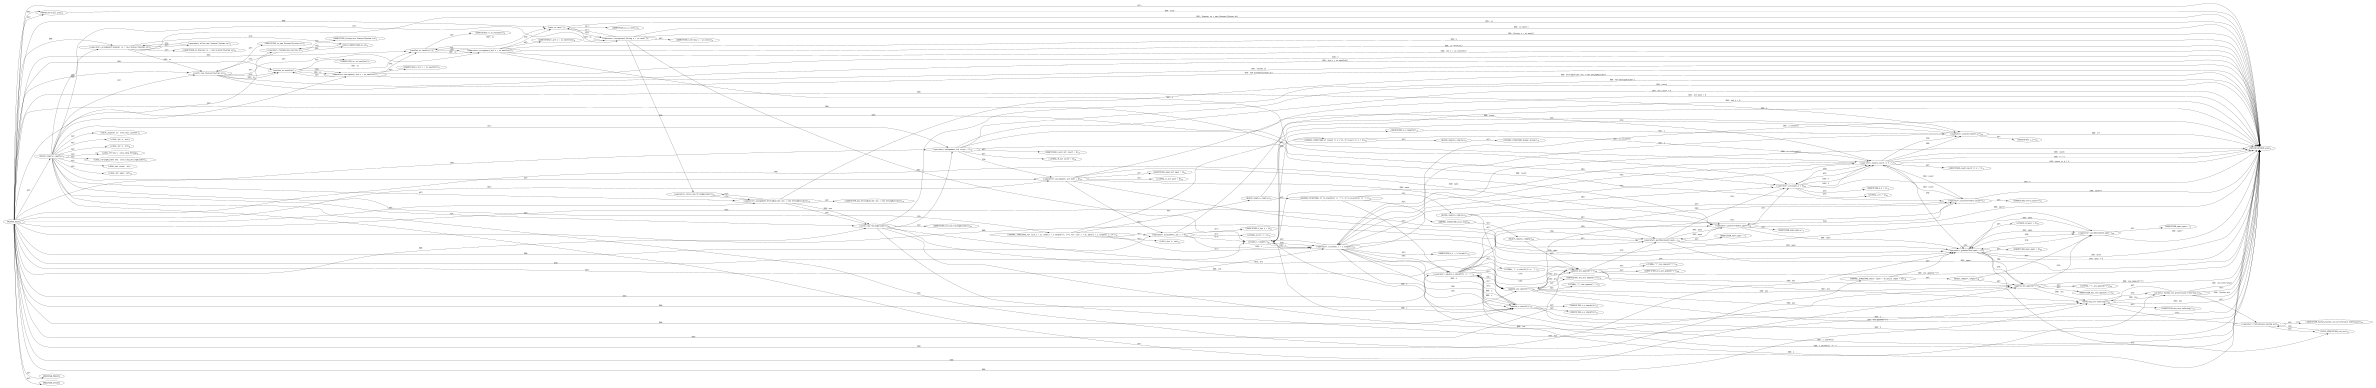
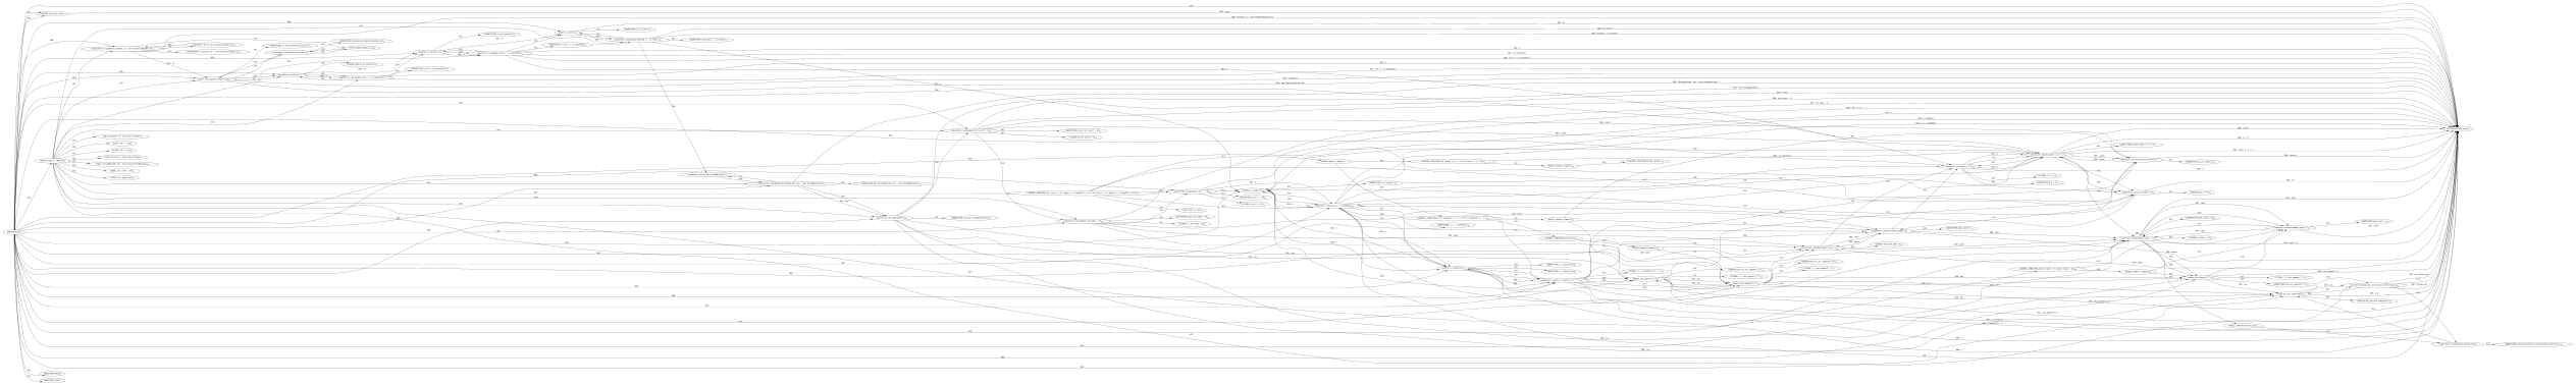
  digraph {
    fontname="JetBrains Mono"
    rankdir=LR
    node [fontname="JetBrains Mono"]
    edge [fontname="JetBrains Mono"]
    n1 [label=<(METHOD,main)<SUB>5</SUB>>]
    n2 [label=<(PARAM,String[] args)<SUB>5</SUB>>]
    n3 [label=<(BLOCK,&lt;empty&gt;,&lt;empty&gt;)<SUB>5</SUB>>]
    n4 [label=<(&lt;operator&gt;.assignment,Scanner sc = new Scanner(System.in))<SUB>6</SUB>>]
    n5 [label=<(&lt;init&gt;,new Scanner(System.in))<SUB>6</SUB>>]
    n6 [label=<(nextInt,sc.nextInt())<SUB>7</SUB>>]
    n7 [label=<(nextInt,sc.nextInt())<SUB>8</SUB>>]
    n8 [label=<(next,sc.next())<SUB>9</SUB>>]
    n9 [label=<(&lt;operator&gt;.assignment,StringBuilder ans = new StringBuilder())<SUB>11</SUB>>]
    n10 [label=<(&lt;init&gt;,new StringBuilder())<SUB>11</SUB>>]
    n11 [label=<(&lt;operator&gt;.assignment,int count = 0)<SUB>12</SUB>>]
    n12 [label=<(&lt;operator&gt;.assignment,int open = 0)<SUB>13</SUB>>]
    n13 [label=<(&lt;operator&gt;.assignment,int i = 0)<SUB>14</SUB>>]
    n14 [label=<(&lt;operator&gt;.lessThan,i &lt; s.length())<SUB>14</SUB>>]
    n15 [label=<(length,s.length())<SUB>14</SUB>>]
    n16 [label=<(&lt;operator&gt;.postIncrement,i++)<SUB>14</SUB>>]
    n17 [label=<(&lt;operator&gt;.equals,s.charAt(i) == '(')<SUB>75</SUB>>]
    n18 [label=<(charAt,s.charAt(i))<SUB>15</SUB>>]
    n19 [label=<(append,ans.append(&quot;(&quot;))<SUB>16</SUB>>]
    n20 [label=<(&lt;operator&gt;.postIncrement,open++)<SUB>18</SUB>>]
    n21 [label=<(append,ans.append(&quot;)&quot;))<SUB>20</SUB>>]
    n22 [label=<(&lt;operator&gt;.postDecrement,open--)<SUB>21</SUB>>]
    n23 [label=<(&lt;operator&gt;.equals,count == k / 2)<SUB>23</SUB>>]
    n24 [label=<(&lt;operator&gt;.division,k / 2)<SUB>23</SUB>>]
    n25 [label=<(&lt;operator&gt;.greaterThan,open &gt; 0)<SUB>28</SUB>>]
    n26 [label=<(append,ans.append(&quot;)&quot;))<SUB>29</SUB>>]
    n27 [label=<(&lt;operator&gt;.postDecrement,open--)<SUB>30</SUB>>]
    n28 [label=<(toString,ans.toString())<SUB>32</SUB>>]
    n29 [label=<(MODIFIER,PUBLIC)>]
    n30 [label=<(MODIFIER,STATIC)>]
    n31 [label=<(METHOD_RETURN,void)<SUB>5</SUB>>]
    n32 [label=<(LOCAL,Scanner sc: java.util.Scanner)<SUB>6</SUB>>]
    n33 [label=<(LOCAL,int n: int)<SUB>7</SUB>>]
    n34 [label=<(&lt;operator&gt;.assignment,int n = sc.nextInt())<SUB>7</SUB>>]
    n35 [label=<(LOCAL,int k: int)<SUB>8</SUB>>]
    n36 [label=<(&lt;operator&gt;.assignment,int k = sc.nextInt())<SUB>8</SUB>>]
    n37 [label=<(LOCAL,String s: java.lang.String)<SUB>9</SUB>>]
    n38 [label=<(&lt;operator&gt;.assignment,String s = sc.next())<SUB>9</SUB>>]
    n39 [label=<(LOCAL,StringBuilder ans: java.lang.StringBuilder)<SUB>11</SUB>>]
    n40 [label=<(LOCAL,int count: int)<SUB>12</SUB>>]
    n41 [label=<(LOCAL,int open: int)<SUB>13</SUB>>]
    n42 [label=<(CONTROL_STRUCTURE,for (int i = 0; Some(i &lt; s.length()); i++),for (int i = 0; Some(i &lt; s.length()); i++))<SUB>14</SUB>>]
    n43 [label=<(CONTROL_STRUCTURE,while (open &gt; 0),while (open &gt; 0))<SUB>28</SUB>>]
    n44 [label=<(println,System.out.println(ans.toString()))<SUB>32</SUB>>]
    n45 [label=<(&lt;operator&gt;.alloc,new Scanner(System.in))<SUB>6</SUB>>]
    n46 [label=<(IDENTIFIER,sc,Scanner sc = new Scanner(System.in))<SUB>6</SUB>>]
    n47 [label=<(FIELD_IDENTIFIER,in,in)<SUB>6</SUB>>]
    n48 [label=<(IDENTIFIER,sc,new Scanner(System.in))<SUB>6</SUB>>]
    n49 [label=<(&lt;operator&gt;.fieldAccess,System.in)<SUB>6</SUB>>]
    n50 [label=<(IDENTIFIER,sc,sc.nextInt())<SUB>7</SUB>>]
    n51 [label=<(IDENTIFIER,sc,sc.nextInt())<SUB>8</SUB>>]
    n52 [label=<(IDENTIFIER,sc,sc.next())<SUB>9</SUB>>]
    n53 [label=<(&lt;operator&gt;.alloc,new StringBuilder())<SUB>11</SUB>>]
    n54 [label=<(IDENTIFIER,ans,StringBuilder ans = new StringBuilder())<SUB>11</SUB>>]
    n55 [label=<(IDENTIFIER,ans,new StringBuilder())<SUB>11</SUB>>]
    n56 [label=<(&lt;operator&gt;.postIncrement,count++)<SUB>17</SUB>>]
    n57 [label=<(IDENTIFIER,count,int count = 0)<SUB>12</SUB>>]
    n58 [label=<(LITERAL,0,int count = 0)<SUB>12</SUB>>]
    n59 [label=<(IDENTIFIER,open,int open = 0)<SUB>13</SUB>>]
    n60 [label=<(LITERAL,0,int open = 0)<SUB>13</SUB>>]
    n61 [label=<(IDENTIFIER,i,int i = 0)<SUB>14</SUB>>]
    n62 [label=<(LITERAL,0,int i = 0)<SUB>14</SUB>>]
    n63 [label=<(IDENTIFIER,i,i &lt; s.length())<SUB>14</SUB>>]
    n64 [label=<(IDENTIFIER,s,s.length())<SUB>14</SUB>>]
    n65 [label=<(IDENTIFIER,i,i++)<SUB>14</SUB>>]
    n66 [label=<(LITERAL,'(',s.charAt(i) == '(')<SUB>15</SUB>>]
    n67 [label=<(IDENTIFIER,s,s.charAt(i))<SUB>15</SUB>>]
    n68 [label=<(IDENTIFIER,i,s.charAt(i))<SUB>15</SUB>>]
    n69 [label=<(IDENTIFIER,ans,ans.append(&quot;(&quot;))<SUB>16</SUB>>]
    n70 [label=<(LITERAL,&quot;(&quot;,ans.append(&quot;(&quot;))<SUB>16</SUB>>]
    n71 [label=<(IDENTIFIER,count,count++)<SUB>17</SUB>>]
    n72 [label=<(IDENTIFIER,open,open++)<SUB>18</SUB>>]
    n73 [label=<(IDENTIFIER,ans,ans.append(&quot;)&quot;))<SUB>20</SUB>>]
    n74 [label=<(LITERAL,&quot;)&quot;,ans.append(&quot;)&quot;))<SUB>20</SUB>>]
    n75 [label=<(IDENTIFIER,open,open--)<SUB>21</SUB>>]
    n76 [label=<(IDENTIFIER,count,count == k / 2)<SUB>23</SUB>>]
    n77 [label=<(IDENTIFIER,k,k / 2)<SUB>21</SUB>>]
    n78 [label=<(LITERAL,2,k / 2)<SUB>23</SUB>>]
    n79 [label=<(IDENTIFIER,open,open &gt; 0)<SUB>28</SUB>>]
    n80 [label=<(LITERAL,0,open &gt; 0)<SUB>28</SUB>>]
    n81 [label=<(FIELD_IDENTIFIER,out,out)<SUB>32</SUB>>]
    n82 [label=<(IDENTIFIER,ans,ans.append(&quot;)&quot;))<SUB>29</SUB>>]
    n83 [label=<(LITERAL,&quot;)&quot;,ans.append(&quot;)&quot;))<SUB>29</SUB>>]
    n84 [label=<(IDENTIFIER,open,open--)<SUB>30</SUB>>]
    n85 [label=<(IDENTIFIER,ans,ans.toString())<SUB>32</SUB>>]
    n86 [label=<(IDENTIFIER,n,int n = sc.nextInt())<SUB>7</SUB>>]
    n87 [label=<(IDENTIFIER,k,int k = sc.nextInt())<SUB>8</SUB>>]
    n88 [label=<(IDENTIFIER,s,String s = sc.next())<SUB>9</SUB>>]
    n89 [label=<(LOCAL,int i: int)<SUB>14</SUB>>]
    n90 [label=<(BLOCK,&lt;empty&gt;,&lt;empty&gt;)<SUB>14</SUB>>]
    n91 [label=<(BLOCK,&lt;empty&gt;,&lt;empty&gt;)<SUB>28</SUB>>]
    n92 [label=<(&lt;operator&gt;.fieldAccess,System.out)<SUB>32</SUB>>]
    n93 [label=<(IDENTIFIER,System,new Scanner(System.in))<SUB>6</SUB>>]
    n94 [label=<(CONTROL_STRUCTURE,if (s.charAt(i) == '('),if (s.charAt(i) == '('))<SUB>15</SUB>>]
    n95 [label=<(CONTROL_STRUCTURE,if (count == k / 2),if (count == k / 2))<SUB>23</SUB>>]
    n96 [label=<(BLOCK,&lt;empty&gt;,&lt;empty&gt;)<SUB>15</SUB>>]
    n97 [label=<(CONTROL_STRUCTURE,else,else)<SUB>19</SUB>>]
    n98 [label=<(BLOCK,&lt;empty&gt;,&lt;empty&gt;)<SUB>23</SUB>>]
    n99 [label=<(BLOCK,&lt;empty&gt;,&lt;empty&gt;)<SUB>19</SUB>>]
    n100 [label=<(CONTROL_STRUCTURE,break;,break;)<SUB>24</SUB>>]
    n101 [label=<(IDENTIFIER,System,System.out.println(ans.toString()))<SUB>32</SUB>>]
    n1 -> n2 [label="AST: "]
    n1 -> n2 [label="DDG: "]
    n1 -> n3 [label="AST: "]
    n1 -> n4 [label="DDG: "]
    n1 -> n5 [label="DDG: "]
    n1 -> n6 [label="DDG: "]
    n1 -> n7 [label="DDG: "]
    n1 -> n8 [label="DDG: "]
    n1 -> n9 [label="DDG: "]
    n1 -> n10 [label="DDG: "]
    n1 -> n11 [label="DDG: "]
    n1 -> n12 [label="DDG: "]
    n1 -> n13 [label="DDG: "]
    n1 -> n14 [label="DDG: "]
    n1 -> n15 [label="DDG: "]
    n1 -> n16 [label="DDG: "]
    n1 -> n17 [label="DDG: "]
    n1 -> n18 [label="DDG: "]
    n1 -> n19 [label="DDG: "]
    n1 -> n20 [label="DDG: "]
    n1 -> n21 [label="DDG: "]
    n1 -> n22 [label="DDG: "]
    n1 -> n23 [label="DDG: "]
    n1 -> n24 [label="DDG: "]
    n1 -> n25 [label="DDG: "]
    n1 -> n26 [label="DDG: "]
    n1 -> n27 [label="DDG: "]
    n1 -> n28 [label="DDG: "]
    n1 -> n29 [label="AST: "]
    n1 -> n30 [label="AST: "]
    n1 -> n31 [label="AST: "]
    n2 -> n31 [label="DDG: args"]
    n3 -> n4 [label="AST: "]
    n3 -> n5 [label="AST: "]
    n3 -> n9 [label="AST: "]
    n3 -> n10 [label="AST: "]
    n3 -> n11 [label="AST: "]
    n3 -> n12 [label="AST: "]
    n3 -> n32 [label="AST: "]
    n3 -> n33 [label="AST: "]
    n3 -> n34 [label="AST: "]
    n3 -> n35 [label="AST: "]
    n3 -> n36 [label="AST: "]
    n3 -> n37 [label="AST: "]
    n3 -> n38 [label="AST: "]
    n3 -> n39 [label="AST: "]
    n3 -> n40 [label="AST: "]
    n3 -> n41 [label="AST: "]
    n3 -> n42 [label="AST: "]
    n3 -> n43 [label="AST: "]
    n3 -> n44 [label="AST: "]
    n4 -> n5 [label="DDG: sc"]
    n4 -> n31 [label="DDG: Scanner sc = new Scanner(System.in)"]
    n4 -> n45 [label="AST: "]
    n4 -> n46 [label="AST: "]
    n4 -> n47 [label="CFG: "]
    n5 -> n6 [label="CFG: "]
    n5 -> n6 [label="DDG: sc"]
    n5 -> n31 [label="DDG: System.in"]
    n5 -> n31 [label="DDG: new Scanner(System.in)"]
    n5 -> n48 [label="AST: "]
    n5 -> n49 [label="AST: "]
    n6 -> n7 [label="DDG: sc"]
    n6 -> n34 [label="CFG: "]
    n6 -> n34 [label="DDG: sc"]
    n6 -> n50 [label="AST: "]
    n7 -> n8 [label="DDG: sc"]
    n7 -> n36 [label="CFG: "]
    n7 -> n36 [label="DDG: sc"]
    n7 -> n51 [label="AST: "]
    n8 -> n31 [label="DDG: sc"]
    n8 -> n38 [label="CFG: "]
    n8 -> n38 [label="DDG: sc"]
    n8 -> n52 [label="AST: "]
    n9 -> n10 [label="CFG: "]
    n9 -> n10 [label="DDG: ans"]
    n9 -> n31 [label="DDG: StringBuilder ans = new StringBuilder()"]
    n9 -> n53 [label="AST: "]
    n9 -> n54 [label="AST: "]
    n10 -> n11 [label="CFG: "]
    n10 -> n19 [label="DDG: ans"]
    n10 -> n21 [label="DDG: ans"]
    n10 -> n26 [label="DDG: ans"]
    n10 -> n28 [label="DDG: ans"]
    n10 -> n31 [label="DDG: new StringBuilder()"]
    n10 -> n55 [label="AST: "]
    n11 -> n12 [label="CFG: "]
    n11 -> n23 [label="DDG: count"]
    n11 -> n31 [label="DDG: count"]
    n11 -> n31 [label="DDG: int count = 0"]
    n11 -> n56 [label="DDG: count"]
    n11 -> n57 [label="AST: "]
    n11 -> n58 [label="AST: "]
    n12 -> n13 [label="CFG: "]
    n12 -> n20 [label="DDG: open"]
    n12 -> n22 [label="DDG: open"]
    n12 -> n25 [label="DDG: open"]
    n12 -> n31 [label="DDG: int open = 0"]
    n12 -> n59 [label="AST: "]
    n12 -> n60 [label="AST: "]
    n13 -> n14 [label="DDG: i"]
    n13 -> n15 [label="CFG: "]
    n13 -> n31 [label="DDG: int i = 0"]
    n13 -> n61 [label="AST: "]
    n13 -> n62 [label="AST: "]
    n14 -> n15 [label="AST: "]
-   n14 -> n17 [label="CDG: "]
+   n15 -> n17 [label="CDG: "]
    n14 -> n18 [label="CFG: "]
    n14 -> n18 [label="DDG: i"]
    n14 -> n18 [label="CDG: "]
    n14 -> n23 [label="CDG: "]
    n14 -> n24 [label="CDG: "]
    n14 -> n25 [label="CFG: "]
    n14 -> n31 [label="DDG: i"]
    n14 -> n31 [label="DDG: s.length()"]
    n14 -> n31 [label="DDG: i &lt; s.length()"]
    n14 -> n63 [label="AST: "]
    n15 -> n14 [label="CFG: "]
    n15 -> n14 [label="DDG: s"]
    n15 -> n18 [label="DDG: s"]
    n15 -> n31 [label="DDG: s"]
    n15 -> n64 [label="AST: "]
    n16 -> n14 [label="DDG: i"]
    n16 -> n15 [label="CFG: "]
    n16 -> n31 [label="DDG: i++"]
    n16 -> n65 [label="AST: "]
    n17 -> n18 [label="AST: "]
    n17 -> n19 [label="CFG: "]
    n17 -> n19 [label="CDG: "]
    n17 -> n20 [label="CDG: "]
    n17 -> n21 [label="CFG: "]
    n17 -> n21 [label="CDG: "]
    n17 -> n22 [label="CDG: "]
    n17 -> n31 [label="DDG: s.charAt(i)"]
    n17 -> n31 [label="DDG: s.charAt(i) == '('"]
    n17 -> n56 [label="CDG: "]
    n17 -> n66 [label="AST: "]
    n18 -> n15 [label="DDG: s"]
    n18 -> n17 [label="CFG: "]
    n18 -> n17 [label="DDG: s"]
    n18 -> n17 [label="DDG: i"]
    n18 -> n31 [label="DDG: s"]
    n18 -> n31 [label="DDG: i"]
    n18 -> n67 [label="AST: "]
    n18 -> n68 [label="AST: "]
    n19 -> n21 [label="DDG: ans"]
    n19 -> n26 [label="DDG: ans"]
    n19 -> n28 [label="DDG: ans"]
    n19 -> n31 [label="DDG: ans.append(&quot;(&quot;)"]
    n19 -> n56 [label="CFG: "]
    n19 -> n69 [label="AST: "]
    n19 -> n70 [label="AST: "]
    n20 -> n22 [label="DDG: open"]
    n20 -> n24 [label="CFG: "]
    n20 -> n25 [label="DDG: open"]
    n20 -> n31 [label="DDG: open++"]
    n20 -> n72 [label="AST: "]
    n21 -> n19 [label="DDG: ans"]
    n21 -> n22 [label="CFG: "]
    n21 -> n26 [label="DDG: ans"]
    n21 -> n28 [label="DDG: ans"]
    n21 -> n31 [label="DDG: ans.append(&quot;)&quot;)"]
    n21 -> n73 [label="AST: "]
    n21 -> n74 [label="AST: "]
    n22 -> n20 [label="DDG: open"]
    n22 -> n24 [label="CFG: "]
    n22 -> n25 [label="DDG: open"]
    n22 -> n31 [label="DDG: open--"]
    n22 -> n75 [label="AST: "]
    n23 -> n14 [label="CDG: "]
    n23 -> n15 [label="CDG: "]
    n23 -> n16 [label="CFG: "]
    n23 -> n16 [label="CDG: "]
    n23 -> n24 [label="AST: "]
    n23 -> n25 [label="CFG: "]
    n23 -> n31 [label="DDG: count"]
    n23 -> n31 [label="DDG: k / 2"]
    n23 -> n31 [label="DDG: count == k / 2"]
    n23 -> n56 [label="DDG: count"]
    n23 -> n76 [label="AST: "]
    n24 -> n23 [label="CFG: "]
    n24 -> n23 [label="DDG: k"]
    n24 -> n23 [label="DDG: 2"]
    n24 -> n31 [label="DDG: k"]
    n24 -> n77 [label="AST: "]
    n24 -> n78 [label="AST: "]
    n25 -> n25 [label="CDG: "]
    n25 -> n26 [label="CFG: "]
    n25 -> n26 [label="CDG: "]
    n25 -> n27 [label="DDG: open"]
    n25 -> n27 [label="CDG: "]
    n25 -> n31 [label="DDG: open"]
    n25 -> n31 [label="DDG: open &gt; 0"]
    n25 -> n79 [label="AST: "]
    n25 -> n80 [label="AST: "]
    n25 -> n81 [label="CFG: "]
    n26 -> n27 [label="CFG: "]
    n26 -> n28 [label="DDG: ans"]
    n26 -> n31 [label="DDG: ans.append(&quot;)&quot;)"]
    n26 -> n82 [label="AST: "]
    n26 -> n83 [label="AST: "]
    n27 -> n25 [label="CFG: "]
    n27 -> n25 [label="DDG: open"]
    n27 -> n31 [label="DDG: open--"]
    n27 -> n84 [label="AST: "]
    n28 -> n31 [label="DDG: ans"]
    n28 -> n44 [label="CFG: "]
    n28 -> n44 [label="DDG: ans"]
    n28 -> n85 [label="AST: "]
    n34 -> n6 [label="AST: "]
    n34 -> n7 [label="CFG: "]
    n34 -> n31 [label="DDG: n"]
    n34 -> n31 [label="DDG: int n = sc.nextInt()"]
    n34 -> n86 [label="AST: "]
    n36 -> n7 [label="AST: "]
    n36 -> n8 [label="CFG: "]
    n36 -> n24 [label="DDG: k"]
    n36 -> n31 [label="DDG: k"]
    n36 -> n31 [label="DDG: sc.nextInt()"]
    n36 -> n31 [label="DDG: int k = sc.nextInt()"]
    n36 -> n87 [label="AST: "]
    n38 -> n8 [label="AST: "]
    n38 -> n15 [label="DDG: s"]
    n38 -> n31 [label="DDG: sc.next()"]
    n38 -> n31 [label="DDG: String s = sc.next()"]
    n38 -> n53 [label="CFG: "]
    n38 -> n88 [label="AST: "]
    n42 -> n13 [label="AST: "]
    n42 -> n14 [label="AST: "]
    n42 -> n16 [label="AST: "]
    n42 -> n89 [label="AST: "]
    n42 -> n90 [label="AST: "]
    n43 -> n25 [label="AST: "]
    n43 -> n91 [label="AST: "]
    n44 -> n28 [label="AST: "]
    n44 -> n31 [label="CFG: "]
    n44 -> n31 [label="DDG: System.out"]
    n44 -> n31 [label="DDG: ans.toString()"]
    n44 -> n92 [label="AST: "]
    n45 -> n4 [label="CFG: "]
    n47 -> n49 [label="CFG: "]
    n49 -> n5 [label="CFG: "]
    n49 -> n47 [label="AST: "]
    n49 -> n93 [label="AST: "]
    n53 -> n9 [label="CFG: "]
    n56 -> n20 [label="CFG: "]
    n56 -> n23 [label="DDG: count"]
    n56 -> n31 [label="DDG: count++"]
    n56 -> n71 [label="AST: "]
    n64 -> n16 [label="DDG: i"]
    n81 -> n92 [label="CFG: "]
    n90 -> n94 [label="AST: "]
    n90 -> n95 [label="AST: "]
    n91 -> n26 [label="AST: "]
    n91 -> n27 [label="AST: "]
    n92 -> n28 [label="CFG: "]
-   n92 -> n81 [label="AST: "]
    n92 -> n101 [label="AST: "]
    n94 -> n17 [label="AST: "]
    n94 -> n96 [label="AST: "]
    n94 -> n97 [label="AST: "]
    n95 -> n23 [label="DDG: sc.nextInt()"]
    n95 -> n98 [label="AST: "]
    n96 -> n19 [label="AST: "]
    n96 -> n20 [label="AST: "]
    n96 -> n56 [label="AST: "]
    n97 -> n99 [label="AST: "]
    n98 -> n100 [label="AST: "]
    n99 -> n21 [label="AST: "]
    n99 -> n22 [label="AST: "]
  }
